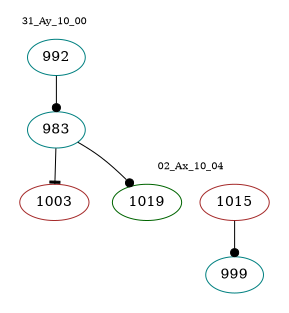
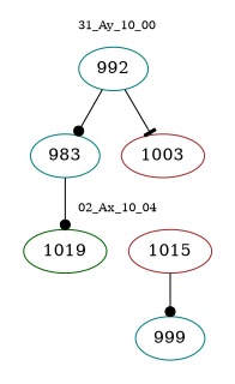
  digraph {
    node [color=teal]
    edge [arrowhead=dot color=black]
    n1 [color=brown label=1015]
    n2 [label=999]
    n3 [color=darkgreen label=1019]
    n4 [label=992]
    n5 [label=983]
    n6 [color=brown label=1003]
    subgraph cluster_1 {
      color=white
      fontsize=10
      label="02_Ax_10_04"
      n1
      n2
      n3
    }
    subgraph cluster_2 {
      color=white
      fontsize=10
      label="31_Ay_10_00"
      n4
      n5
      n6
    }
    n1 -> n2
    n4 -> n5
-   n5 -> n6 [arrowhead=tee]
+   n4 -> n6 [arrowhead=tee]
    n5 -> n3
  }
